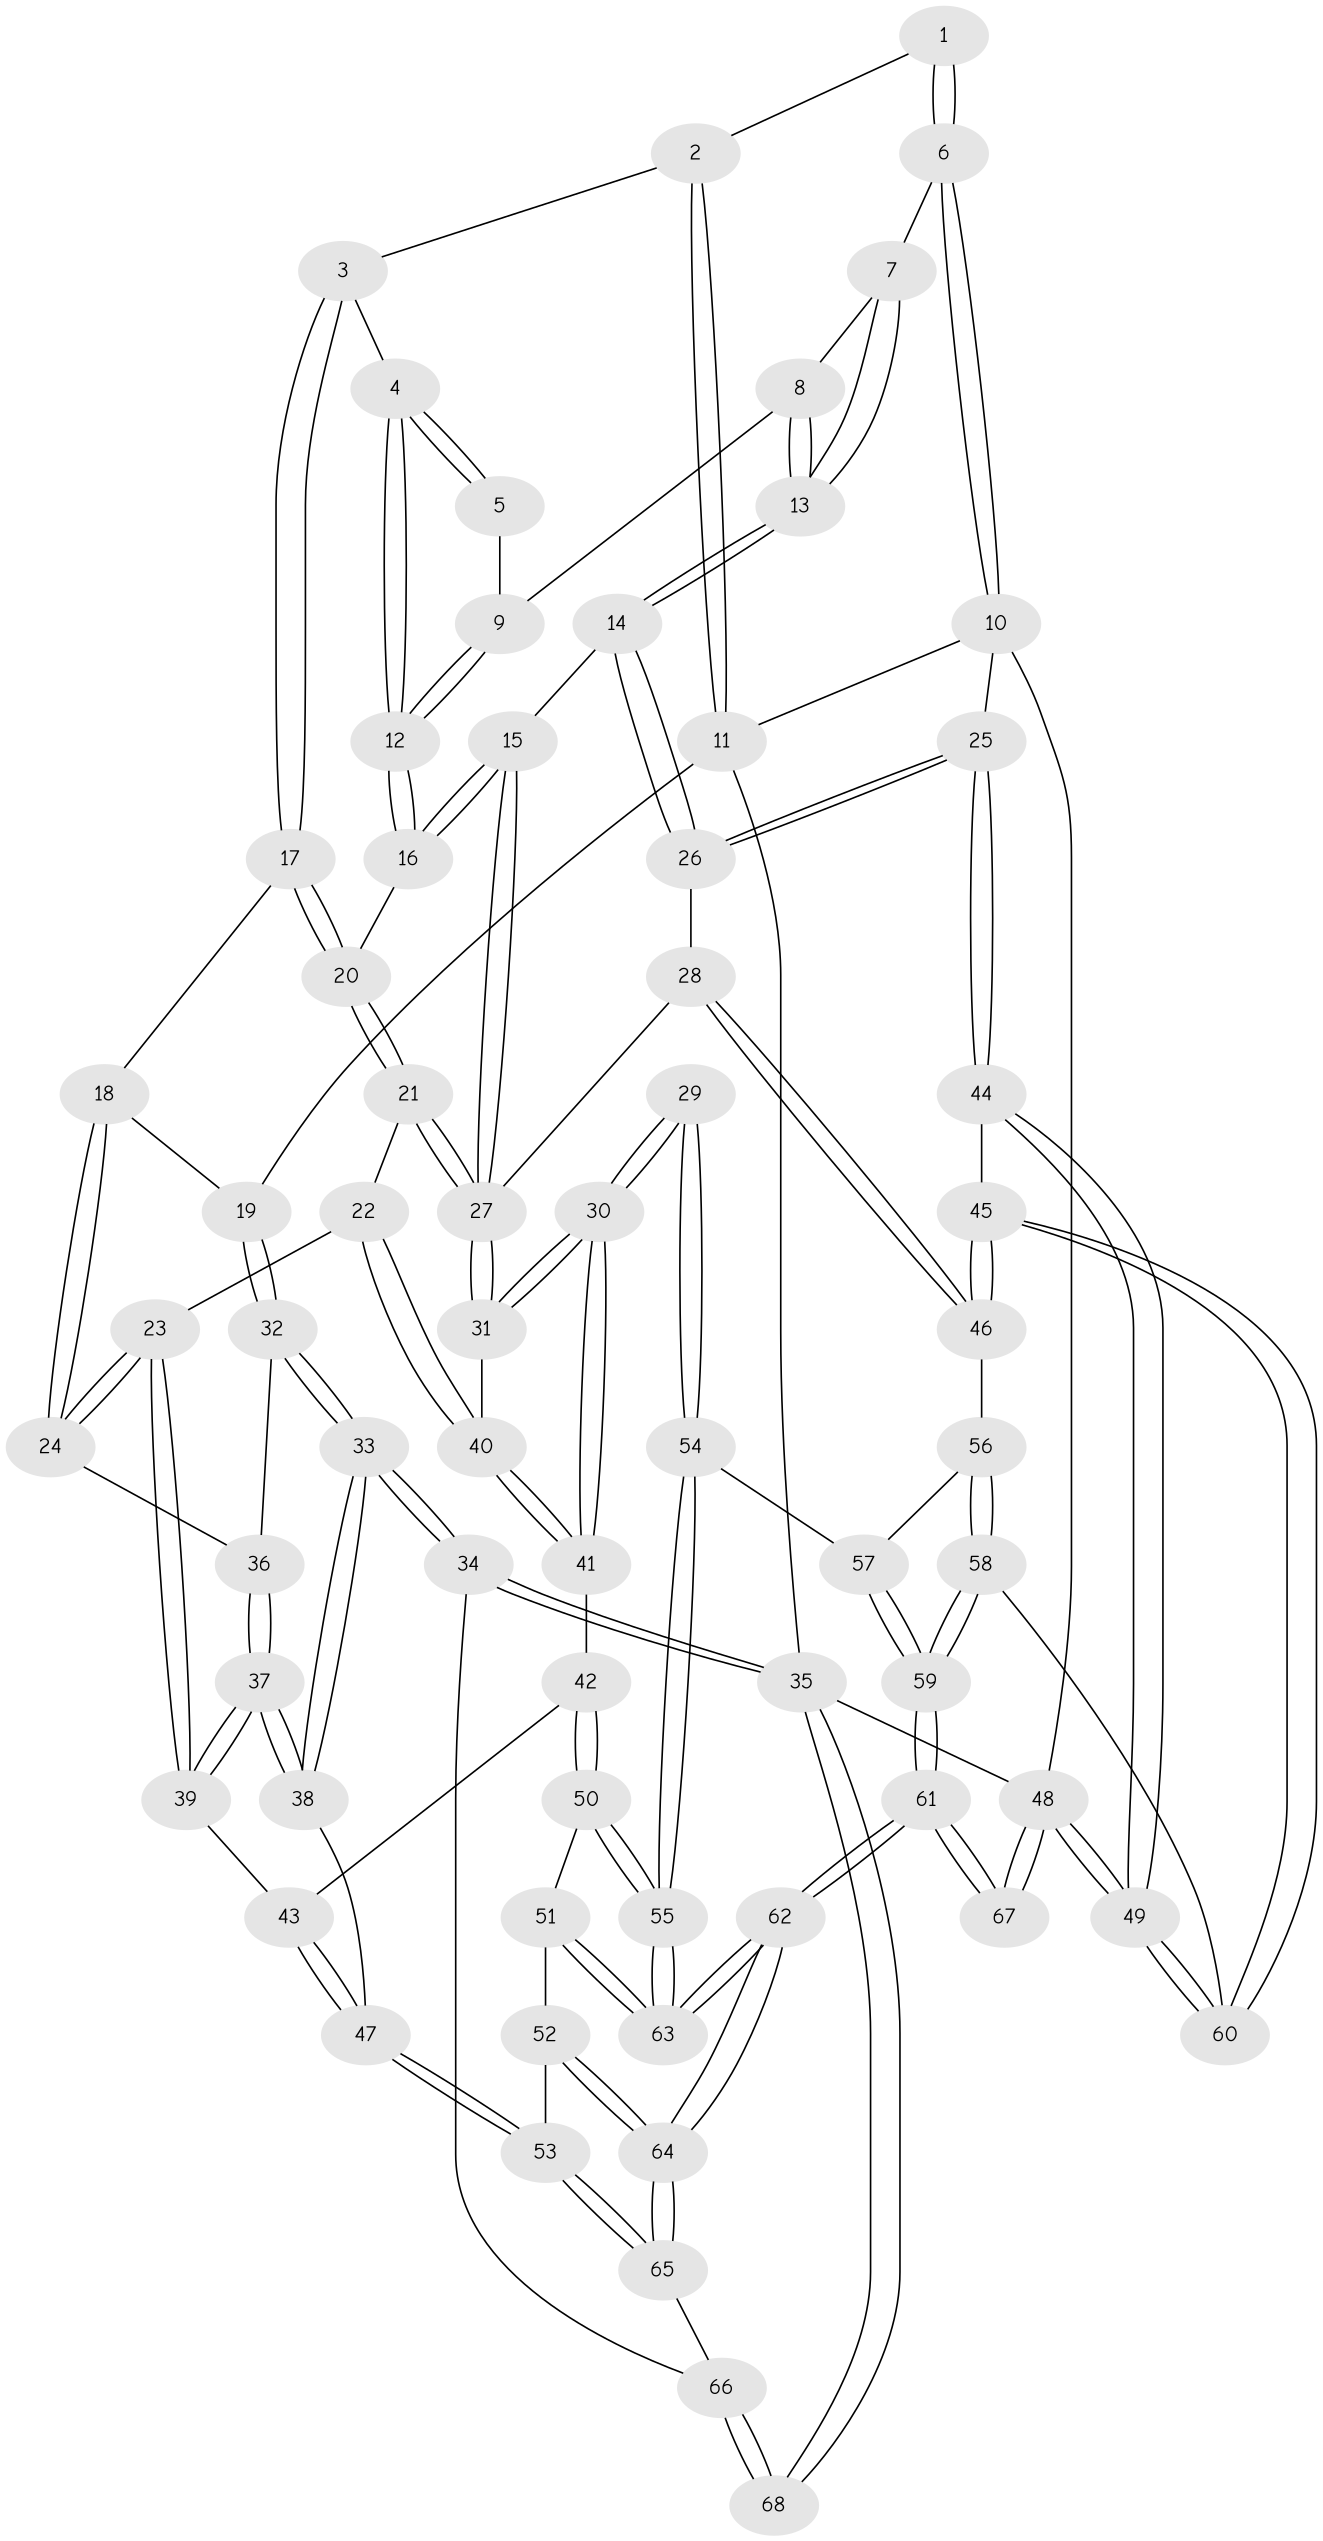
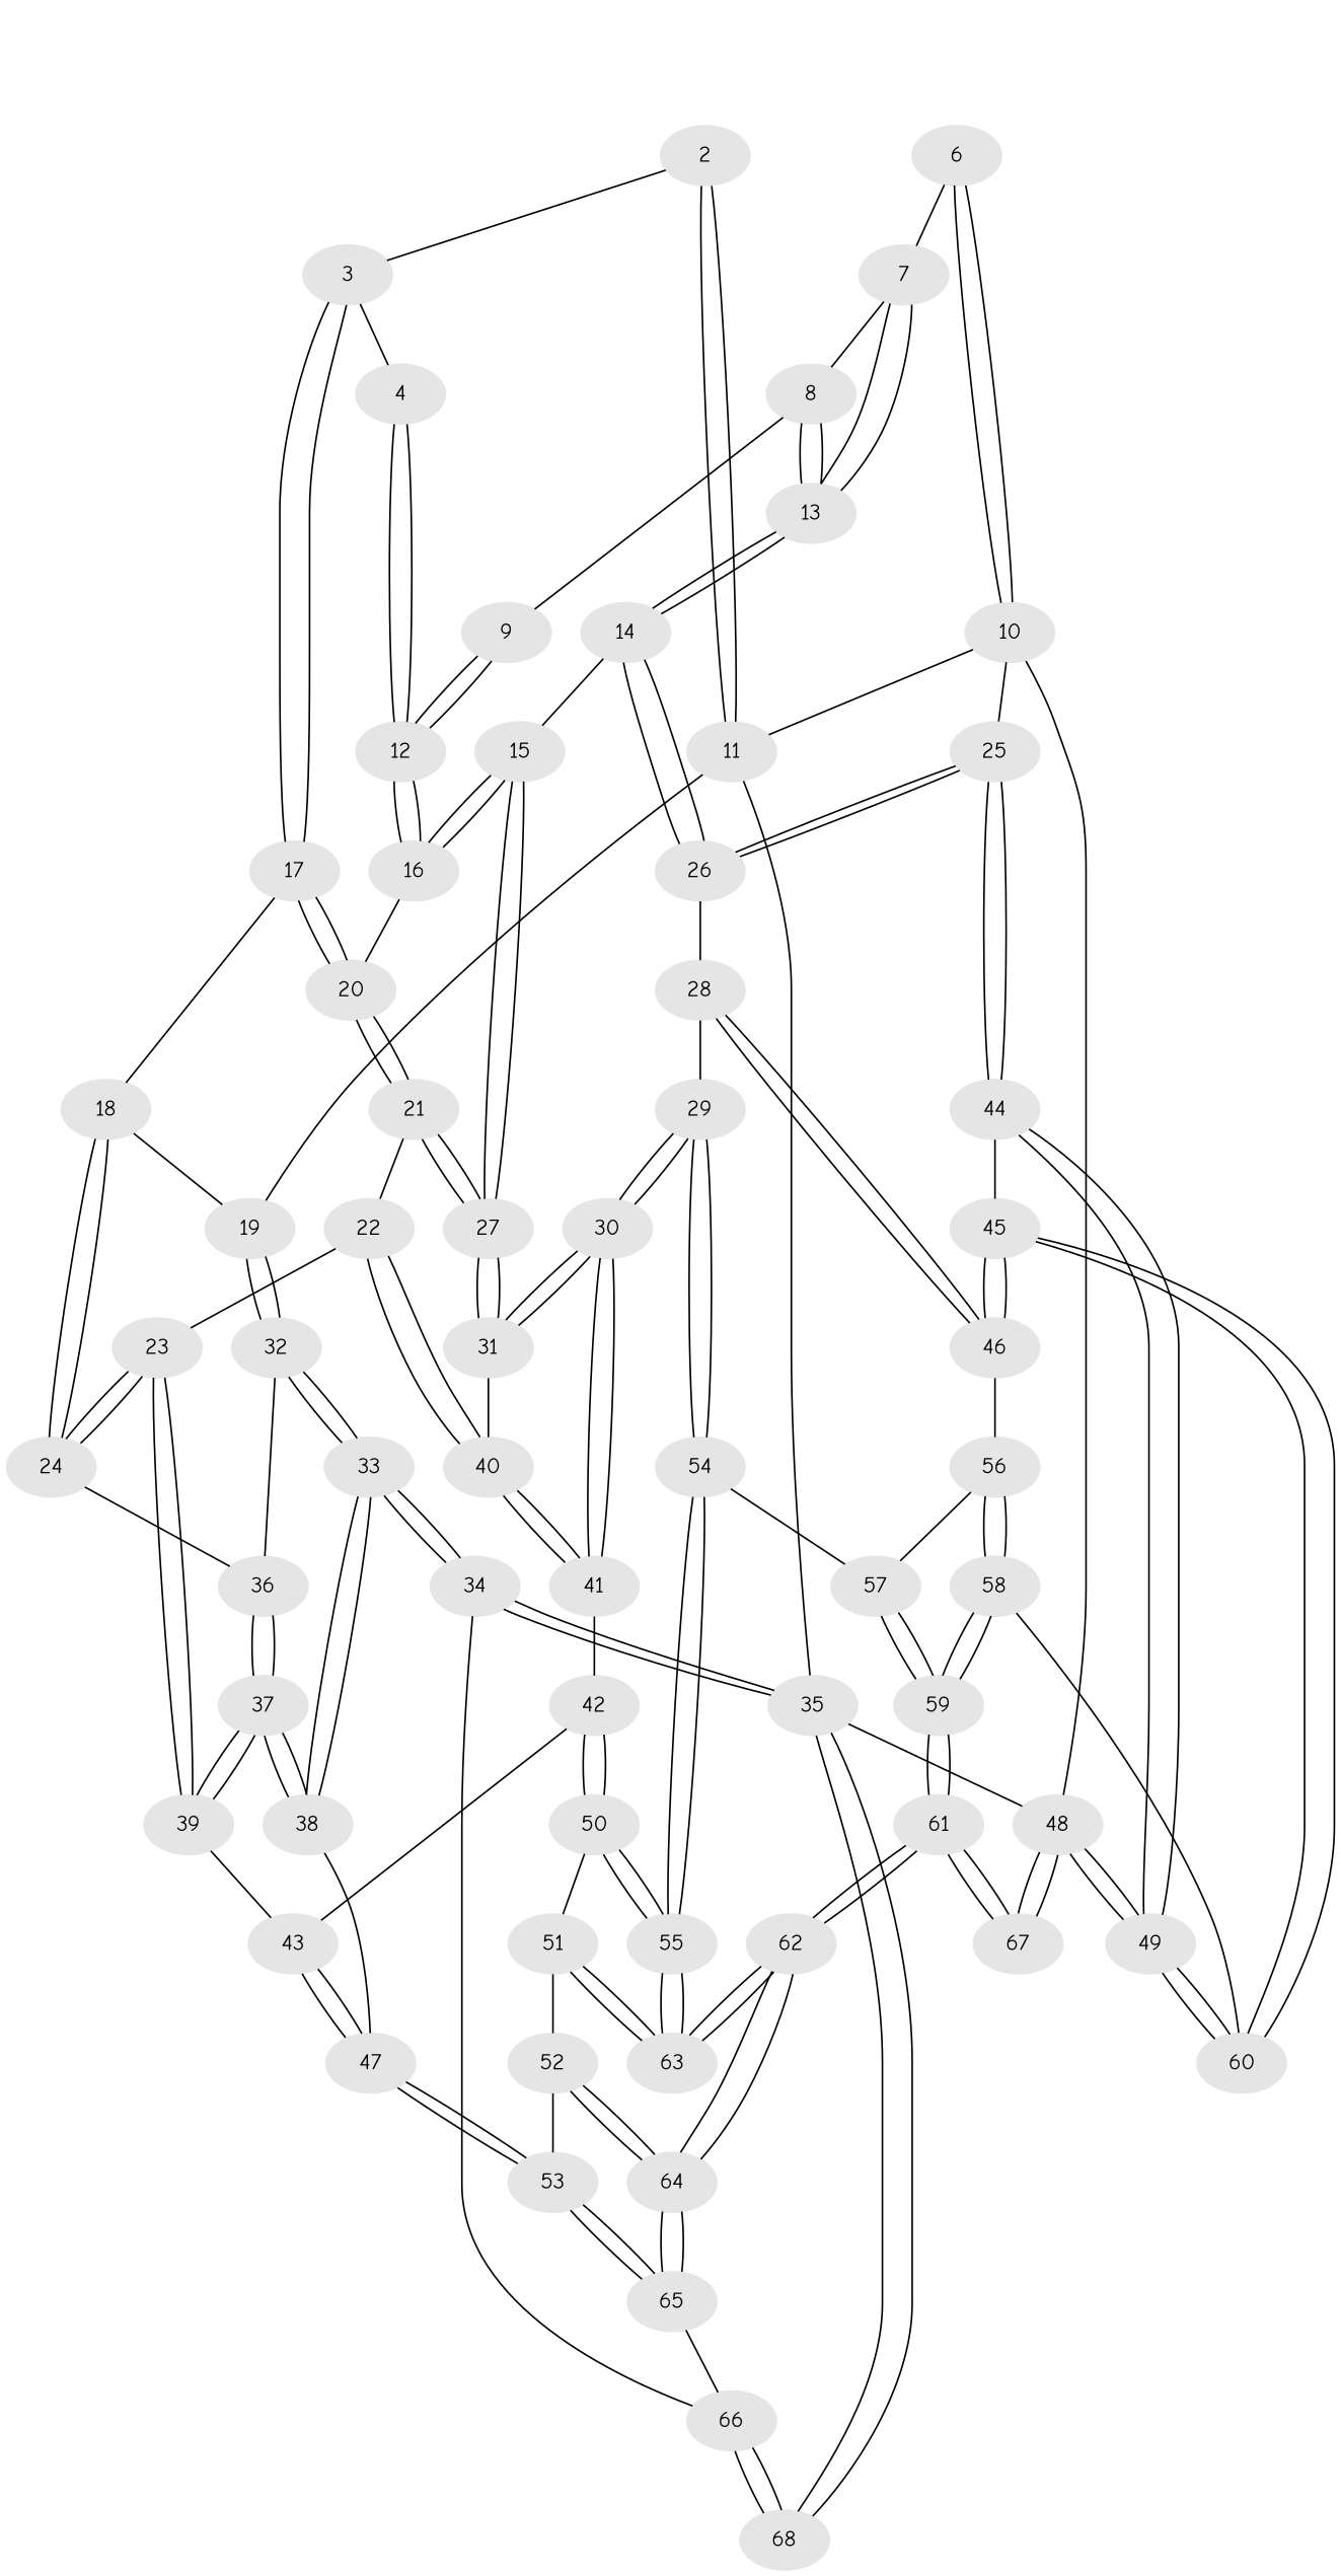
  graph {
    fontname="Comic Neue"
    node [color=gray90 fontname="Comic Neue" style=filled]
    edge [fontname="Comic Neue"]
-   1
    2
    6
    3
    11
    7
    10
    4
    17
    19
    35
-   5
    12
    20
    18
    9
    16
    8
    13
    25
    48
    14
    26
    44
    49
    67
    32
    68
    15
    27
    28
    31
    21
    24
    36
    33
    22
    23
    40
    39
    41
    43
    37
    45
    29
    46
    30
    54
    56
    55
    57
    42
    34
    38
    66
    47
    53
    50
    51
    60
    58
    65
    52
    63
    64
    59
    61
    62
-   1 -- 2
-   1 -- 6
-   1 -- 6
    2 -- 3
    2 -- 11
    2 -- 11
    6 -- 7
    6 -- 10
    6 -- 10
    3 -- 4
    3 -- 17
    3 -- 17
    11 -- 19
    11 -- 35
    7 -- 8
    7 -- 13
    7 -- 13
    10 -- 11
    10 -- 25
    10 -- 48
-   4 -- 5
-   4 -- 5
    4 -- 12
    4 -- 12
    17 -- 20
    17 -- 20
    17 -- 18
    19 -- 32
    19 -- 32
    35 -- 48
    35 -- 68
    35 -- 68
-   5 -- 9
    12 -- 16
    12 -- 16
    20 -- 21
    20 -- 21
    18 -- 19
    18 -- 24
    18 -- 24
    9 -- 12
    9 -- 12
    16 -- 20
    8 -- 9
    8 -- 13
    8 -- 13
    13 -- 14
    13 -- 14
    25 -- 26
    25 -- 26
    25 -- 44
    25 -- 44
    48 -- 49
    48 -- 49
    48 -- 67
    48 -- 67
    14 -- 26
    14 -- 26
    14 -- 15
    26 -- 28
    44 -- 49
    44 -- 49
    44 -- 45
    49 -- 60
    49 -- 60
    32 -- 36
    32 -- 33
    32 -- 33
    15 -- 16
    15 -- 16
    15 -- 27
    15 -- 27
    27 -- 31
    27 -- 31
-   28 -- 27
+   28 -- 29
    28 -- 46
    28 -- 46
    31 -- 40
    21 -- 27
    21 -- 27
    21 -- 22
    24 -- 36
    36 -- 37
    36 -- 37
    33 -- 34
    33 -- 34
    33 -- 38
    33 -- 38
    22 -- 23
    22 -- 40
    22 -- 40
    23 -- 24
    23 -- 24
    23 -- 39
    23 -- 39
    40 -- 41
    40 -- 41
    39 -- 43
    41 -- 42
    43 -- 47
    43 -- 47
    37 -- 39
    37 -- 39
    37 -- 38
    37 -- 38
    45 -- 46
    45 -- 46
    45 -- 60
    45 -- 60
    29 -- 30
    29 -- 30
    29 -- 54
    29 -- 54
    46 -- 56
    30 -- 31
    30 -- 31
    30 -- 41
    30 -- 41
    54 -- 55
    54 -- 55
    54 -- 57
    56 -- 57
    56 -- 58
    56 -- 58
    55 -- 63
    55 -- 63
    57 -- 59
    57 -- 59
    42 -- 43
    42 -- 50
    42 -- 50
    34 -- 35
    34 -- 35
    34 -- 66
    38 -- 47
    66 -- 68
    66 -- 68
    47 -- 53
    47 -- 53
    53 -- 65
    53 -- 65
    50 -- 55
    50 -- 55
    50 -- 51
    51 -- 52
    51 -- 63
    51 -- 63
    58 -- 60
    58 -- 59
    58 -- 59
    65 -- 66
    52 -- 53
    52 -- 64
    52 -- 64
    64 -- 65
    64 -- 65
    59 -- 61
    59 -- 61
    61 -- 67
    61 -- 67
    61 -- 62
    61 -- 62
    62 -- 63
    62 -- 63
    62 -- 64
    62 -- 64
  }
